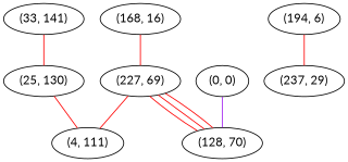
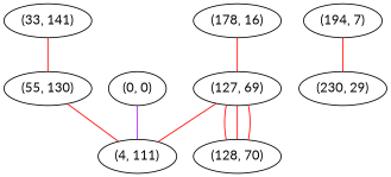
  graph {
    fontname=Lato
    node [fontname=Lato]
    edge [color=red fontname=Lato weight=1]
    n1 [label="(33, 141)"]
-   "(25, 130)"
+   "(25, 130)" [label="(55, 130)"]
    n3 [label="(4, 111)"]
-   "(178, 16)" [label="(168, 16)"]
-   "(127, 69)" [label="(227, 69)"]
-   "(194, 6)"
-   "(237, 29)"
+   "(178, 16)"
+   "(127, 69)"
+   "(194, 6)" [label="(194, 7)"]
+   "(237, 29)" [label="(230, 29)"]
    "(128, 70)"
    "(0, 0)"
    n1 -- "(25, 130)"
    "(25, 130)" -- n3
    "(178, 16)" -- "(127, 69)"
    "(127, 69)" -- n3
    "(127, 69)" -- "(128, 70)"
    "(127, 69)" -- "(128, 70)"
    "(127, 69)" -- "(128, 70)"
    "(194, 6)" -- "(237, 29)"
-   "(0, 0)" -- "(128, 70)" [color=purple weight=4]
+   "(0, 0)" -- n3 [color=purple weight=4]
  }
